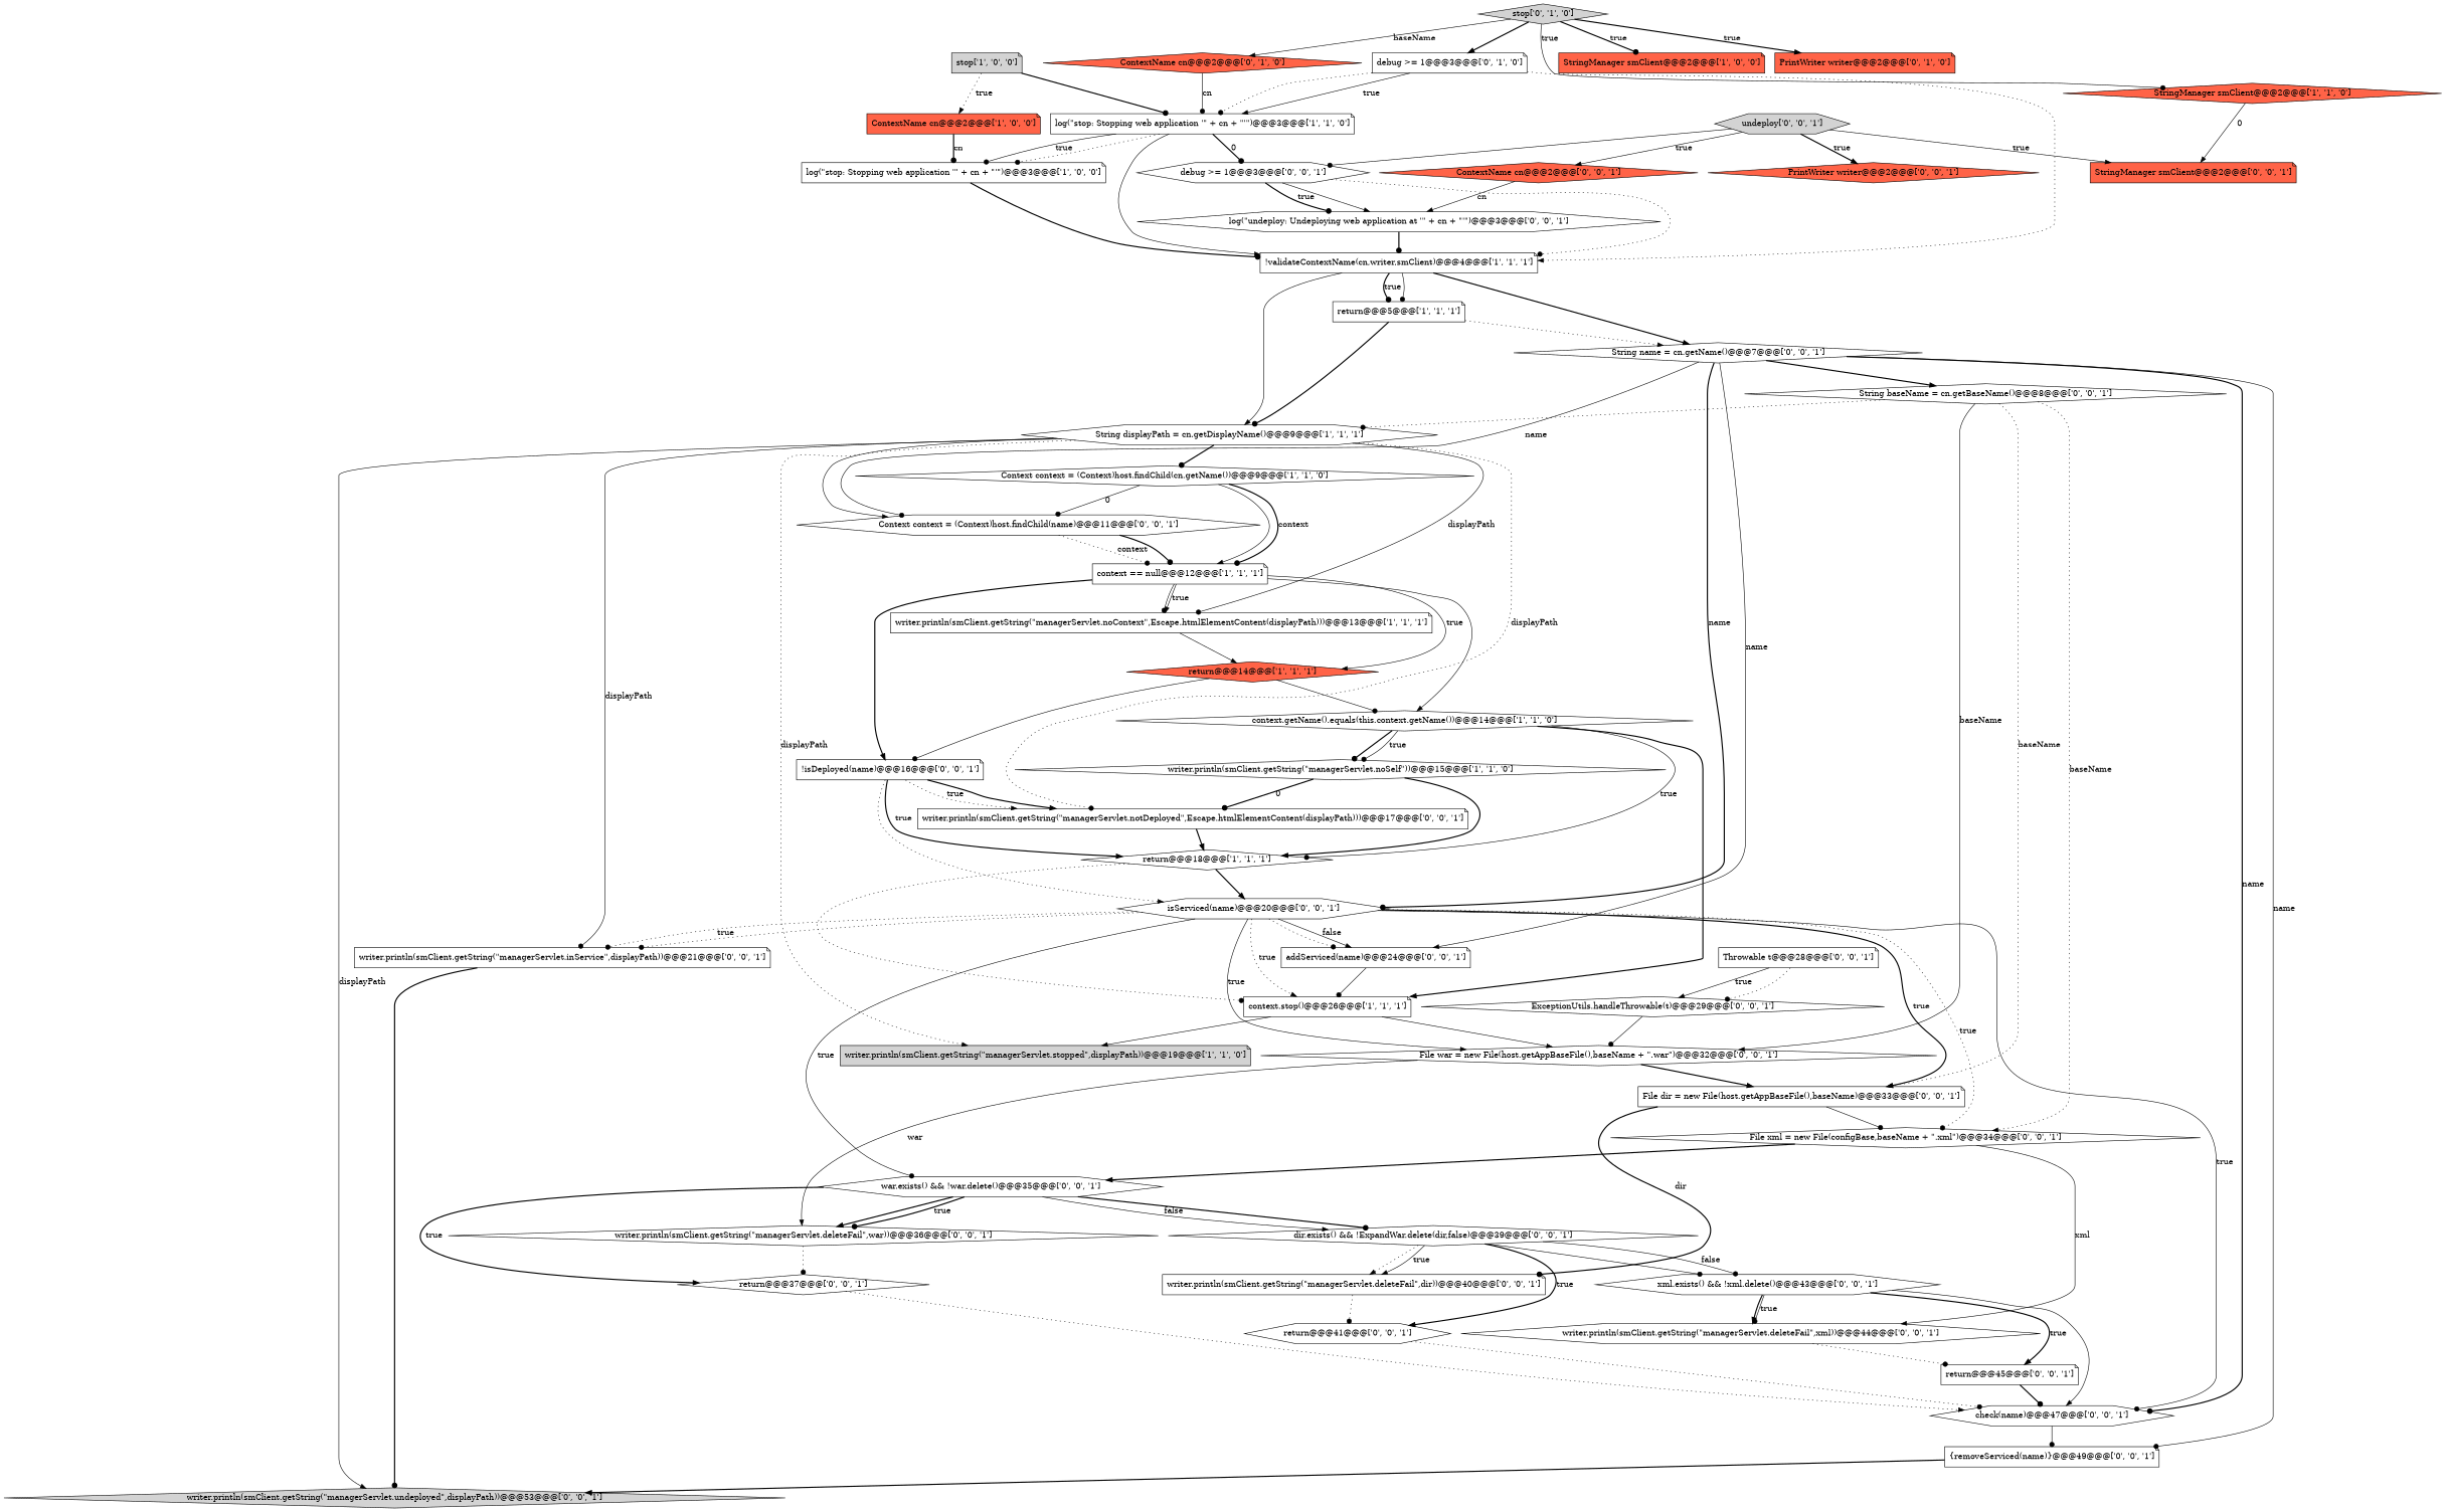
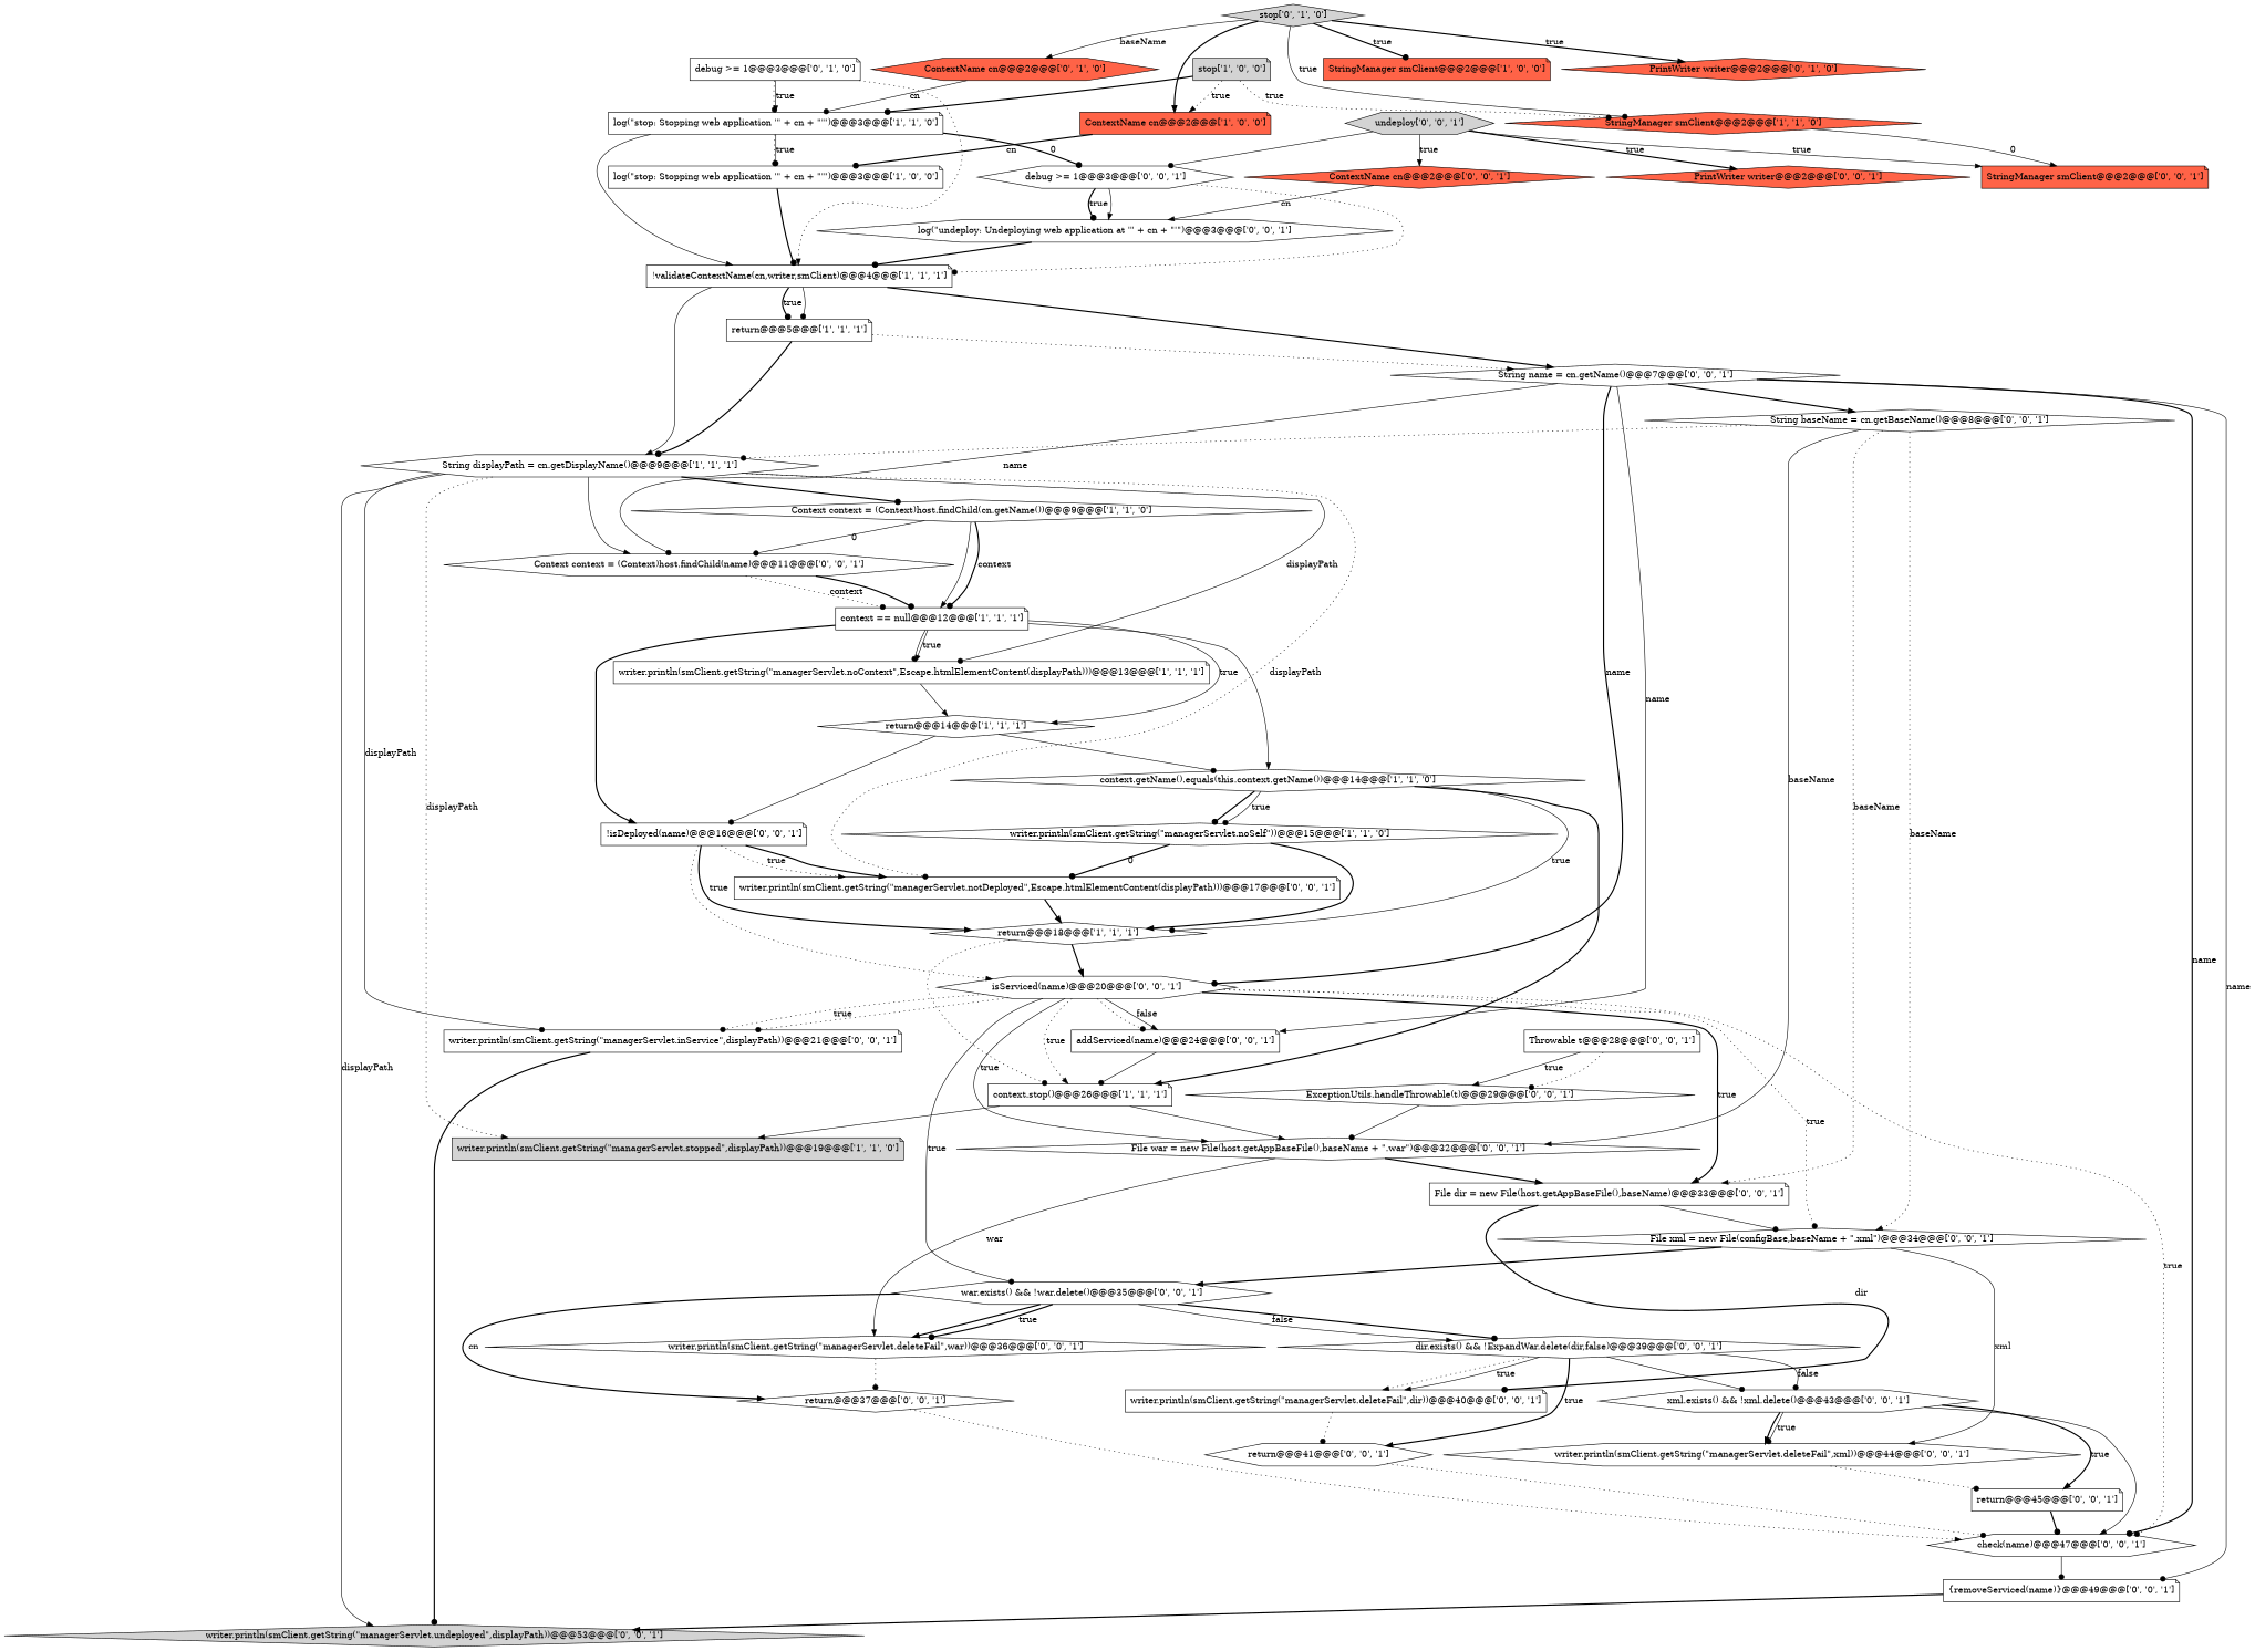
  digraph {
    node [fillcolor=white shape=note style=filled]
    edge [arrowhead=dot style=solid]
    n1 [fillcolor=lightgray label="stop['1', '0', '0']"]
    n2 [label="log(\"stop: Stopping web application '\" + cn + \"'\")@@@3@@@['1', '1', '0']"]
    n3 [fillcolor=tomato label="ContextName cn@@@2@@@['1', '0', '0']"]
    n4 [fillcolor=tomato label="StringManager smClient@@@2@@@['1', '1', '0']" shape=diamond]
    n5 [fillcolor=tomato label="StringManager smClient@@@2@@@['1', '0', '0']"]
    n6 [label="debug >= 1@@@3@@@['0', '0', '1']" shape=hexagon]
    n7 [label="log(\"stop: Stopping web application '\" + cn + \"'\")@@@3@@@['1', '0', '0']"]
    n8 [label="!validateContextName(cn,writer,smClient)@@@4@@@['1', '1', '1']"]
    n9 [fillcolor=tomato label="StringManager smClient@@@2@@@['0', '0', '1']"]
    n10 [fillcolor=tomato label="ContextName cn@@@2@@@['0', '0', '1']" shape=diamond]
    n11 [label="log(\"undeploy: Undeploying web application at '\" + cn + \"'\")@@@3@@@['0', '0', '1']" shape=hexagon]
    n12 [label="writer.println(smClient.getString(\"managerServlet.inService\",displayPath))@@@21@@@['0', '0', '1']"]
    n13 [fillcolor=lightgray label="writer.println(smClient.getString(\"managerServlet.undeployed\",displayPath))@@@53@@@['0', '0', '1']" shape=diamond]
    n14 [label="return@@@18@@@['1', '1', '1']" shape=diamond]
    n15 [label="isServiced(name)@@@20@@@['0', '0', '1']" shape=hexagon]
    n16 [label="context.stop()@@@26@@@['1', '1', '1']"]
    n17 [label="check(name)@@@47@@@['0', '0', '1']" shape=hexagon]
    n18 [label="File dir = new File(host.getAppBaseFile(),baseName)@@@33@@@['0', '0', '1']"]
    n19 [label="File xml = new File(configBase,baseName + \".xml\")@@@34@@@['0', '0', '1']" shape=diamond]
    n20 [label="File war = new File(host.getAppBaseFile(),baseName + \".war\")@@@32@@@['0', '0', '1']" shape=diamond]
    n21 [label="war.exists() && !war.delete()@@@35@@@['0', '0', '1']" shape=hexagon]
    n22 [label="addServiced(name)@@@24@@@['0', '0', '1']"]
    n23 [fillcolor=lightgray label="writer.println(smClient.getString(\"managerServlet.stopped\",displayPath))@@@19@@@['1', '1', '0']"]
    n24 [label="return@@@37@@@['0', '0', '1']" shape=diamond]
    n25 [label="{removeServiced(name)}@@@49@@@['0', '0', '1']"]
    n26 [label="writer.println(smClient.getString(\"managerServlet.notDeployed\",Escape.htmlElementContent(displayPath)))@@@17@@@['0', '0', '1']"]
-   n27 [fillcolor=tomato label="return@@@14@@@['1', '1', '1']" shape=diamond]
+   n27 [label="return@@@14@@@['1', '1', '1']" shape=diamond]
    n28 [label="!isDeployed(name)@@@16@@@['0', '0', '1']"]
    n29 [label="context.getName().equals(this.context.getName())@@@14@@@['1', '1', '0']" shape=diamond]
    n30 [label="writer.println(smClient.getString(\"managerServlet.noSelf\"))@@@15@@@['1', '1', '0']" shape=diamond]
    n31 [label="String baseName = cn.getBaseName()@@@8@@@['0', '0', '1']" shape=diamond]
    n32 [label="String displayPath = cn.getDisplayName()@@@9@@@['1', '1', '1']" shape=hexagon]
    n33 [label="writer.println(smClient.getString(\"managerServlet.deleteFail\",dir))@@@40@@@['0', '0', '1']"]
    n34 [label="Context context = (Context)host.findChild(cn.getName())@@@9@@@['1', '1', '0']" shape=diamond]
    n35 [label="Context context = (Context)host.findChild(name)@@@11@@@['0', '0', '1']" shape=hexagon]
    n36 [label="writer.println(smClient.getString(\"managerServlet.noContext\",Escape.htmlElementContent(displayPath)))@@@13@@@['1', '1', '1']"]
    n37 [label="writer.println(smClient.getString(\"managerServlet.deleteFail\",xml))@@@44@@@['0', '0', '1']" shape=hexagon]
    n38 [label="writer.println(smClient.getString(\"managerServlet.deleteFail\",war))@@@36@@@['0', '0', '1']" shape=diamond]
    n39 [label="dir.exists() && !ExpandWar.delete(dir,false)@@@39@@@['0', '0', '1']" shape=diamond]
    n40 [label="String name = cn.getName()@@@7@@@['0', '0', '1']" shape=diamond]
    n41 [label="return@@@5@@@['1', '1', '1']"]
    n42 [label="return@@@41@@@['0', '0', '1']" shape=hexagon]
    n43 [label="xml.exists() && !xml.delete()@@@43@@@['0', '0', '1']" shape=hexagon]
    n44 [label="context == null@@@12@@@['1', '1', '1']"]
    n45 [label="return@@@45@@@['0', '0', '1']"]
    n46 [label="Throwable t@@@28@@@['0', '0', '1']"]
    n47 [label="ExceptionUtils.handleThrowable(t)@@@29@@@['0', '0', '1']" shape=diamond]
    n48 [fillcolor=lightgray label="undeploy['0', '0', '1']" shape=hexagon]
    n49 [fillcolor=tomato label="PrintWriter writer@@@2@@@['0', '0', '1']" shape=diamond]
    n50 [label="debug >= 1@@@3@@@['0', '1', '0']"]
-   n51 [fillcolor=tomato label="ContextName cn@@@2@@@['0', '1', '0']" shape=diamond]
-   n52 [fillcolor=tomato label="PrintWriter writer@@@2@@@['0', '1', '0']"]
+   n51 [fillcolor=tomato label="ContextName cn@@@2@@@['0', '1', '0']" shape=hexagon]
+   n52 [fillcolor=tomato label="PrintWriter writer@@@2@@@['0', '1', '0']" shape=diamond]
    n53 [fillcolor=lightgray label="stop['0', '1', '0']" shape=diamond]
    n1 -> n2 [style=bold]
    n1 -> n3 [arrowhead=normal label=true style=dotted]
+   n1 -> n4 [label=true style=dotted]
    n2 -> n6 [label=0 style=bold]
    n2 -> n7 [label=true]
    n2 -> n7 [style=dotted]
    n2 -> n8 [arrowhead=normal]
    n3 -> n7 [label=cn style=bold]
    n4 -> n9 [arrowhead=normal label=0]
    n6 -> n8 [style=dotted]
    n6 -> n11 [arrowhead=normal]
    n6 -> n11 [label=true style=bold]
    n7 -> n8 [style=bold]
    n8 -> n32 [arrowhead=normal]
    n8 -> n40 [arrowhead=normal style=bold]
    n8 -> n41
    n8 -> n41 [label=true style=bold]
    n10 -> n11 [arrowhead=normal label=cn]
    n11 -> n8 [style=bold]
    n12 -> n13 [style=bold]
    n14 -> n15 [arrowhead=normal style=bold]
    n14 -> n16 [style=dotted]
    n15 -> n12 [style=dotted]
    n15 -> n12 [label=true style=dotted]
    n15 -> n16 [arrowhead=normal label=true style=dotted]
-   n15 -> n17 [label=true]
+   n15 -> n17 [label=true style=dotted]
    n15 -> n18 [arrowhead=normal label=true style=bold]
    n15 -> n19 [label=true style=dotted]
    n15 -> n20 [arrowhead=normal label=true]
    n15 -> n21 [label=true]
    n15 -> n22 [arrowhead=normal label=false]
    n15 -> n22 [style=dotted]
    n16 -> n20 [arrowhead=normal]
    n16 -> n23 [arrowhead=normal]
    n17 -> n25
    n18 -> n19
    n18 -> n33 [label=dir style=bold]
    n19 -> n21 [arrowhead=normal style=bold]
    n19 -> n37 [arrowhead=normal label=xml]
    n20 -> n18 [arrowhead=normal style=bold]
    n20 -> n38 [arrowhead=normal label=war]
-   n21 -> n24 [arrowhead=normal label=true style=bold]
+   n21 -> n24 [arrowhead=normal label=cn style=bold]
    n21 -> n38 [arrowhead=normal style=bold]
    n21 -> n38 [label=true style=bold]
    n21 -> n39 [style=bold]
    n21 -> n39 [arrowhead=normal label=false]
    n22 -> n16
    n24 -> n17 [arrowhead=normal style=dotted]
    n25 -> n13 [arrowhead=normal style=bold]
    n26 -> n14 [arrowhead=normal style=bold]
    n27 -> n28
    n27 -> n29
    n28 -> n14 [arrowhead=normal label=true style=bold]
    n28 -> n15 [arrowhead=normal style=dotted]
    n28 -> n26 [arrowhead=normal label=true style=dotted]
    n28 -> n26 [arrowhead=normal style=bold]
    n29 -> n14 [label=true]
    n29 -> n16 [arrowhead=normal style=bold]
    n29 -> n30 [style=bold]
    n29 -> n30 [label=true]
    n30 -> n14 [arrowhead=normal style=bold]
    n30 -> n26 [label=0 style=bold]
    n31 -> n18 [arrowhead=normal label=baseName style=dotted]
    n31 -> n19 [arrowhead=normal label=baseName style=dotted]
    n31 -> n20 [arrowhead=normal label=baseName]
    n31 -> n32 [style=dotted]
    n32 -> n12 [label=displayPath]
    n32 -> n13 [arrowhead=normal label=displayPath]
    n32 -> n23 [arrowhead=normal label=displayPath style=dotted]
    n32 -> n26 [label=displayPath style=dotted]
    n32 -> n34 [style=bold]
    n32 -> n35 [arrowhead=normal]
    n32 -> n36 [label=displayPath]
    n33 -> n42 [style=dotted]
    n34 -> n35 [label=0]
    n34 -> n44 [arrowhead=normal]
    n34 -> n44 [label=context style=bold]
    n35 -> n44 [label=context style=dotted]
    n35 -> n44 [style=bold]
    n36 -> n27 [arrowhead=normal]
    n37 -> n45 [style=dotted]
    n38 -> n24 [style=dotted]
    n39 -> n33 [arrowhead=normal style=dotted]
    n39 -> n33 [arrowhead=normal label=true]
    n39 -> n42 [arrowhead=normal label=true style=bold]
    n39 -> n43 [label=false]
    n39 -> n43
    n40 -> n15 [label=name style=bold]
    n40 -> n17 [label=name style=bold]
    n40 -> n22 [arrowhead=normal label=name]
    n40 -> n25 [label=name]
    n40 -> n31 [arrowhead=normal style=bold]
    n40 -> n35 [label=name]
    n41 -> n32 [style=bold]
    n41 -> n40 [arrowhead=normal style=dotted]
    n42 -> n17 [style=dotted]
    n43 -> n17 [arrowhead=normal]
    n43 -> n37 [arrowhead=normal style=bold]
    n43 -> n37 [label=true]
    n43 -> n45 [arrowhead=normal label=true style=bold]
    n44 -> n27 [arrowhead=normal label=true]
    n44 -> n28 [arrowhead=normal style=bold]
    n44 -> n29 [arrowhead=normal]
    n44 -> n36 [arrowhead=normal label=true]
    n44 -> n36
    n45 -> n17 [style=bold]
    n46 -> n47 [style=dotted]
    n46 -> n47 [arrowhead=normal label=true]
    n47 -> n20
    n48 -> n6
    n48 -> n9 [arrowhead=normal label=true]
    n48 -> n10 [arrowhead=normal label=true]
    n48 -> n49 [arrowhead=normal label=true style=bold]
    n50 -> n2 [arrowhead=normal label=true]
    n50 -> n2 [style=dotted]
    n50 -> n8 [arrowhead=normal style=dotted]
    n51 -> n2 [label=cn]
    n53 -> n4 [label=true]
    n53 -> n5 [label=true style=bold]
-   n53 -> n50 [arrowhead=normal style=bold]
+   n53 -> n3 [arrowhead=normal style=bold]
    n53 -> n51 [arrowhead=normal label=baseName]
    n53 -> n52 [arrowhead=normal label=true style=bold]
  }
